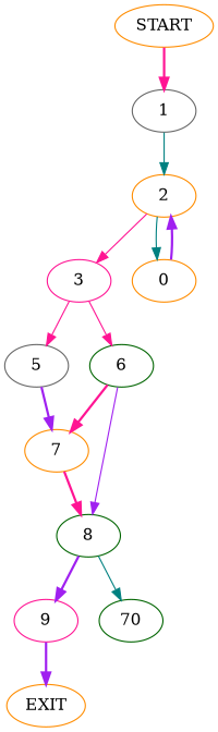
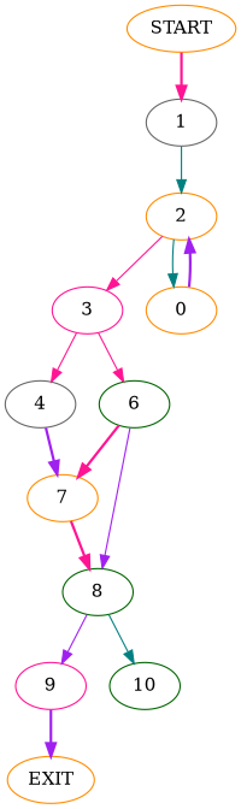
  digraph {
    node [color=darkorange]
    edge [color=deeppink style=solid]
    n1 [label=START]
    1 [color=gray40]
    2
    n4 [label=EXIT]
    3 [color=deeppink]
    n6 [label=0]
-   5 [color=gray40]
+   5 [color=gray40 label=4]
    6 [color=darkgreen]
    7
    8 [color=darkgreen]
    9 [color=deeppink]
-   10 [color=darkgreen label=70]
+   10 [color=darkgreen]
    n1 -> 1 [style=bold]
    1 -> 2 [color=teal]
    2 -> 3
    2 -> n6 [color=teal]
    3 -> 5
    3 -> 6
    n6 -> 2 [color=purple style=bold]
    5 -> 7 [color=purple style=bold]
    6 -> 7 [style=bold]
    6 -> 8 [color=purple]
    7 -> 8 [style=bold]
-   8 -> 9 [color=purple style=bold]
+   8 -> 9 [color=purple]
    8 -> 10 [color=teal]
    9 -> n4 [color=purple style=bold]
  }
